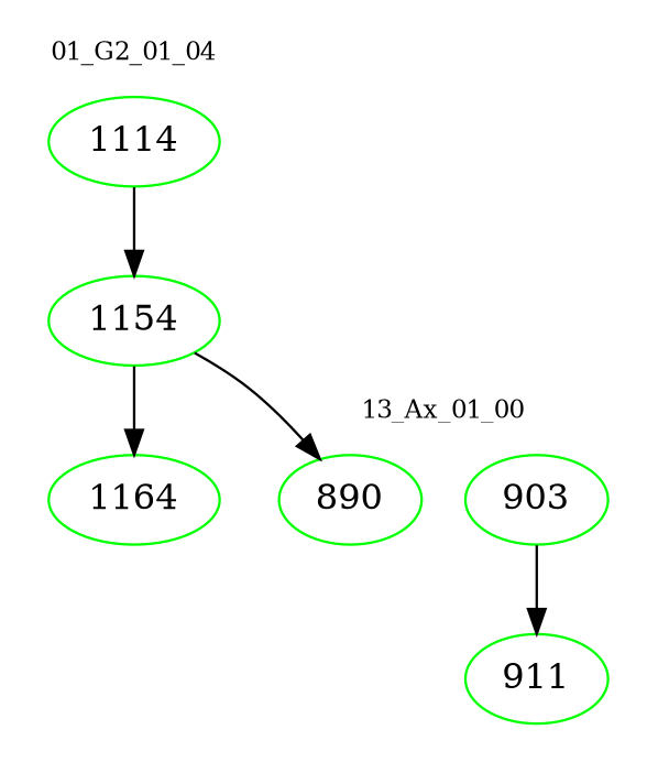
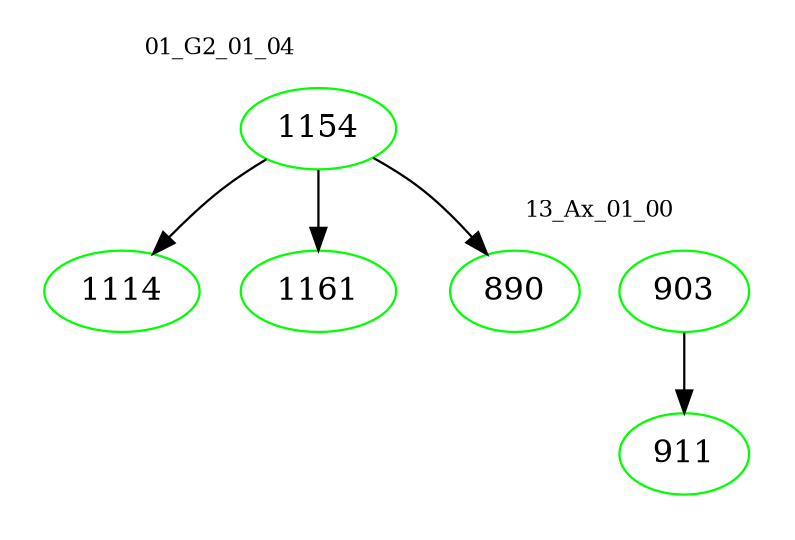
  digraph {
    node [color=green]
    edge [color=black]
    n1 [label=903]
    n2 [label=890]
    n3 [label=911]
    n4 [label=1154]
    n5 [label=1114]
-   n6 [label=1164]
+   n6 [label=1161]
    subgraph cluster_1 {
      color=white
      fontsize=10
      label="13_Ax_01_00"
      n1
      n2
      n3
    }
    subgraph cluster_2 {
      color=white
      fontsize=10
      label="01_G2_01_04"
      n4
      n5
      n6
    }
    n1 -> n3
    n4 -> n2
-   n5 -> n4
+   n4 -> n5
    n4 -> n6
  }
